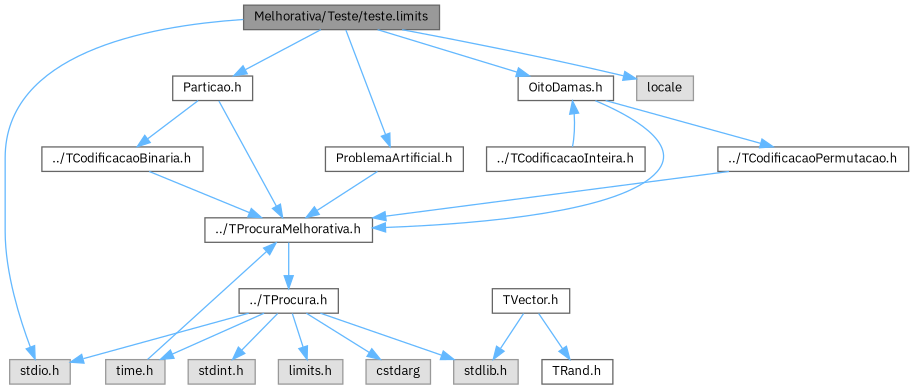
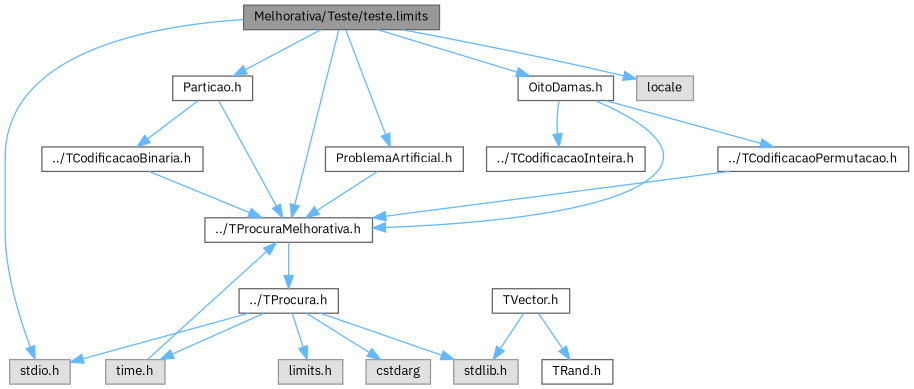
  digraph {
    fontname="IBM Plex Sans"
    node [color=grey40 fillcolor=white fontname="IBM Plex Sans" fontsize=10 shape=box style=filled]
    edge [color=steelblue1 fontname="IBM Plex Sans" fontsize=10 labelfontname=Helvetica labelfontsize=10 style=solid]
    n1 [color=gray40 fillcolor=grey60 fontcolor=black height=0.2 label="Melhorativa/Teste/teste.limits" width=0.4]
    n2 [color=grey60 fillcolor="#E0E0E0" height=0.2 label="stdio.h" width=0.4]
    n3 [color=grey60 fillcolor="#E0E0E0" height=0.2 label=locale width=0.4]
    n4 [height=0.2 label="../TProcuraMelhorativa.h" width=0.4]
    n5 [height=0.2 label="OitoDamas.h" width=0.4]
    n6 [height=0.2 label="Particao.h" width=0.4]
    n7 [height=0.2 label="ProblemaArtificial.h" width=0.4]
    n8 [height=0.2 label="../TProcura.h" width=0.4]
    n9 [height=0.2 label="../TCodificacaoInteira.h" width=0.4]
    n10 [height=0.2 label="../TCodificacaoPermutacao.h" width=0.4]
    n11 [height=0.2 label="../TCodificacaoBinaria.h" width=0.4]
    n12 [color=grey60 fillcolor="#E0E0E0" height=0.2 label="time.h" width=0.4]
-   n13 [color=grey60 fillcolor="#E0E0E0" height=0.2 label="stdint.h" width=0.4]
    n14 [color=grey60 fillcolor="#E0E0E0" height=0.2 label="limits.h" width=0.4]
    n15 [color=grey60 fillcolor="#E0E0E0" height=0.2 label=cstdarg width=0.4]
    n16 [color=grey60 fillcolor="#E0E0E0" height=0.2 label="stdlib.h" width=0.4]
    n17 [height=0.2 label="TVector.h" width=0.4]
    n18 [height=0.2 label="TRand.h" width=0.4]
    n1 -> n2
    n1 -> n3
+   n1 -> n4
    n1 -> n5
    n1 -> n6
    n1 -> n7
    n4 -> n8
    n5 -> n4
-   n9 -> n5
+   n5 -> n9
    n5 -> n10
    n6 -> n4
    n6 -> n11
    n7 -> n4
    n8 -> n2
    n8 -> n12
-   n8 -> n13
    n8 -> n14
    n8 -> n15
    n8 -> n16
    n10 -> n4
    n11 -> n4
    n12 -> n4
    n17 -> n16
    n17 -> n18
  }
